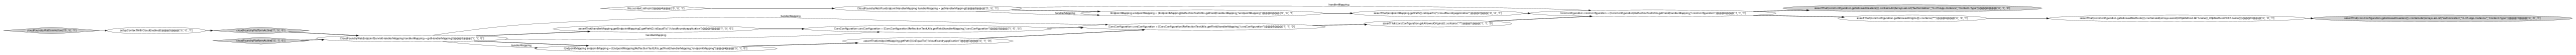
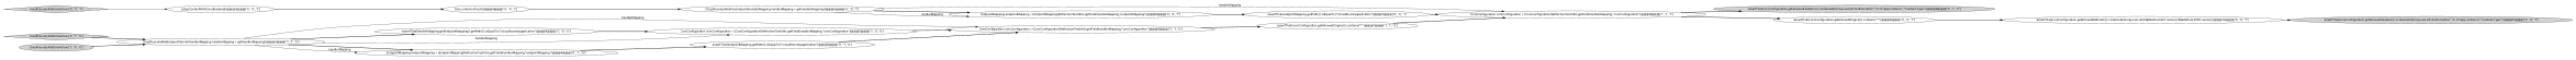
  digraph {
    fontname=Inter
    rankdir=LR
    node [fillcolor=white fontname=Inter shape=ellipse style=filled]
    edge [fontname=Inter style=bold]
    n1 [label="assertThat(corsConfiguration.getAllowedOrigins()).contains(\"*\")@@@7@@@['1', '1', '0']"]
    n2 [label="CorsConfiguration corsConfiguration = (CorsConfiguration)ReflectionTestUtils.getField(handlerMapping,\"corsConfiguration\")@@@8@@@['1', '1', '1']"]
    n3 [fillcolor=lightgray label="assertThat(corsConfiguration.getAllowedHeaders()).containsAll(Arrays.asList(\"Authorization\",\"X-Cf-App-Instance\",\"Content-Type\"))@@@9@@@['0', '1', '0']"]
    n4 [label="assertThat(corsConfiguration.getAllowedOrigins()).contains(\"*\")@@@9@@@['0', '0', '1']"]
    n5 [label="assertThat(endpointMapping.getPath()).isEqualTo(\"/cloudfoundryapplication\")@@@5@@@['0', '1', '0']"]
    n6 [label="CorsConfiguration corsConfiguration = (CorsConfiguration)ReflectionTestUtils.getField(handlerMapping,\"corsConfiguration\")@@@6@@@['1', '1', '0']"]
-   n7 [label="this.context.refresh()@@@4@@@['0', '0', '1']" shape=diamond]
+   n7 [label="this.context.refresh()@@@4@@@['0', '0', '1']"]
    n8 [label="CloudFoundryWebFluxEndpointHandlerMapping handlerMapping = getHandlerMapping()@@@5@@@['0', '0', '1']"]
    n9 [label="EndpointMapping endpointMapping = (EndpointMapping)ReflectionTestUtils.getField(handlerMapping,\"endpointMapping\")@@@6@@@['0', '0', '1']"]
-   n10 [fillcolor=lightgray label="cloudFoundryPlatformActive['1', '0', '0']" shape=diamond]
+   n10 [fillcolor=lightgray label="cloudFoundryPlatformActive['1', '0', '0']"]
    n11 [label="CloudFoundryWebEndpointServletHandlerMapping handlerMapping = getHandlerMapping()@@@3@@@['1', '1', '0']"]
    n12 [label="CorsConfiguration corsConfiguration = (CorsConfiguration)ReflectionTestUtils.getField(handlerMapping,\"corsConfiguration\")@@@5@@@['1', '0', '0']"]
    n13 [label="EndpointMapping endpointMapping = (EndpointMapping)ReflectionTestUtils.getField(handlerMapping,\"endpointMapping\")@@@4@@@['0', '1', '0']"]
    n14 [label="assertThat(handlerMapping.getEndpointMapping().getPath()).isEqualTo(\"/cloudfoundryapplication\")@@@4@@@['1', '0', '0']"]
    n15 [label="assertThat(corsConfiguration.getAllowedMethods()).containsAll(Arrays.asList(HttpMethod.GET.name(),HttpMethod.POST.name()))@@@10@@@['0', '0', '1']"]
    n16 [fillcolor=lightgray label="assertThat(corsConfiguration.getAllowedHeaders()).containsAll(Arrays.asList(\"Authorization\",\"X-Cf-App-Instance\",\"Content-Type\"))@@@11@@@['0', '0', '1']"]
    n17 [label="assertThat(endpointMapping.getPath()).isEqualTo(\"/cloudfoundryapplication\")@@@7@@@['0', '0', '1']"]
    n18 [label="setupContextWithCloudEnabled()@@@3@@@['0', '0', '1']"]
    n19 [fillcolor=lightgray label="cloudFoundryPlatformActive['0', '0', '1']" shape=diamond]
    n20 [fillcolor=lightgray label="cloudFoundryPlatformActive['0', '1', '0']" shape=diamond]
    n1 -> n2
    n2 -> n3
    n2 -> n4
    n4 -> n15
    n5 -> n6
    n6 -> n1
    n7 -> n8
    n8 -> n2 [label=handlerMapping style=solid]
    n8 -> n9
    n8 -> n9 [label=handlerMapping style=solid]
    n9 -> n17
    n10 -> n11
    n11 -> n6 [label=handlerMapping style=solid]
    n11 -> n12 [label=handlerMapping style=solid]
    n11 -> n13
    n11 -> n13 [label=handlerMapping style=solid]
    n11 -> n14
    n12 -> n6
    n13 -> n5
    n14 -> n12
    n15 -> n16
    n17 -> n2
-   n18 -> n10
+   n18 -> n7
    n19 -> n18 [style=solid]
    n20 -> n11
  }
